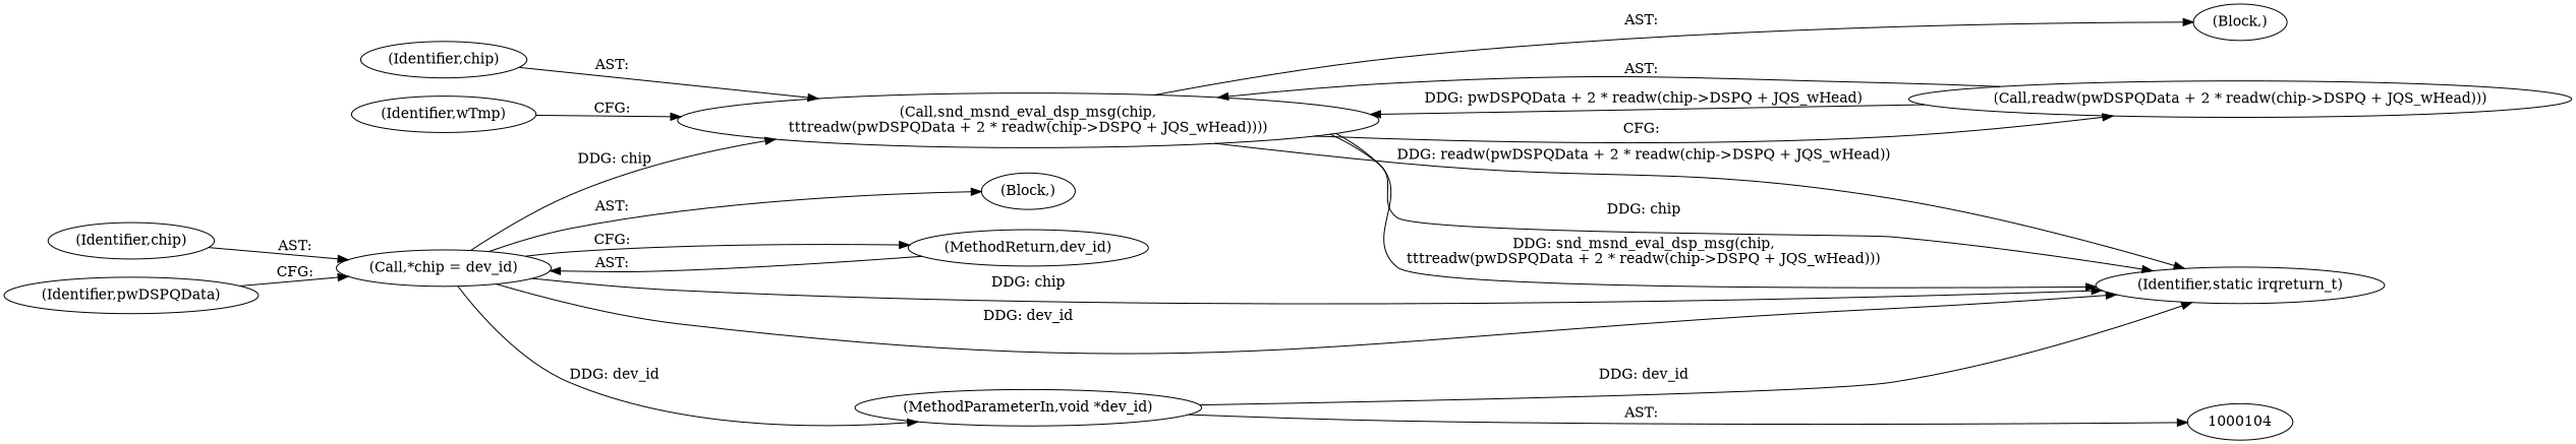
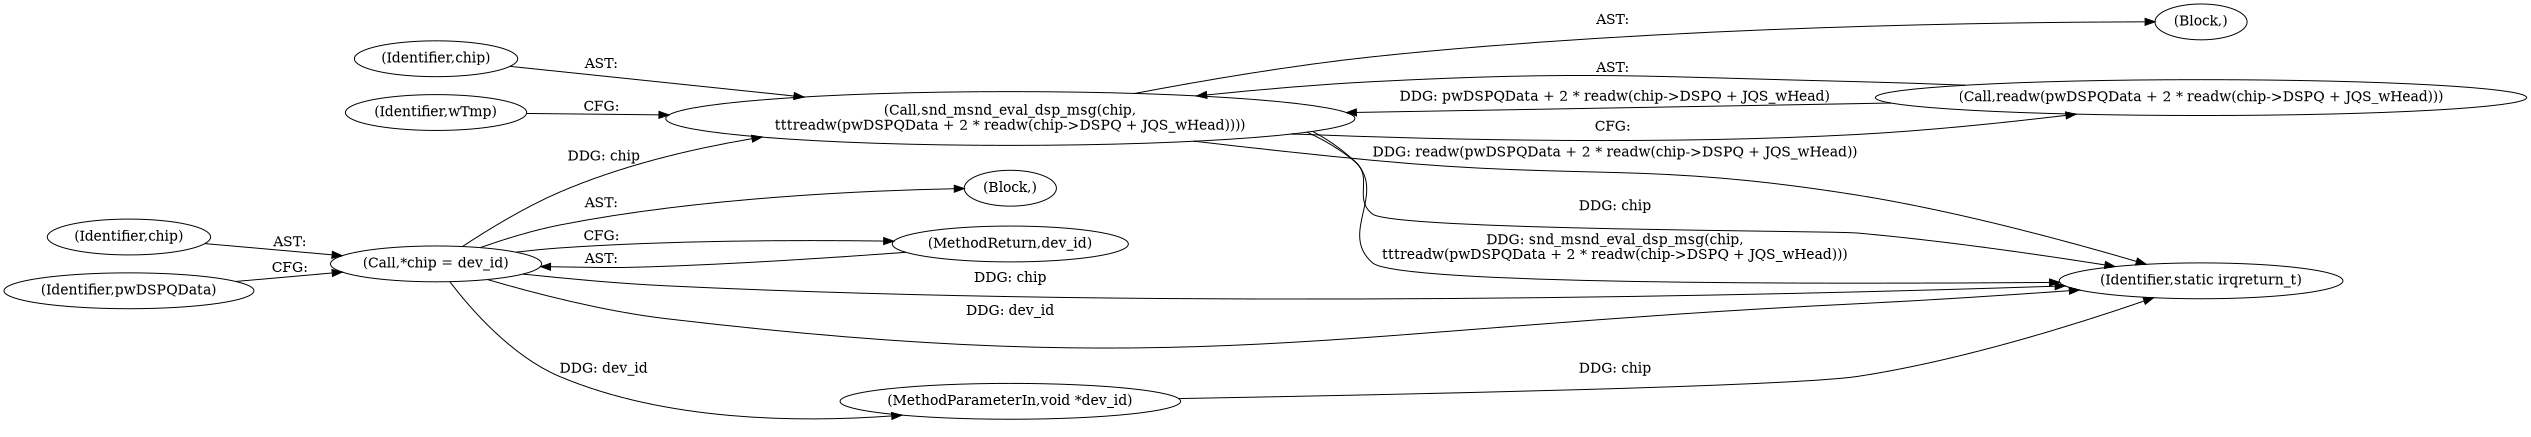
  digraph {
    rankdir=LR
    n1 [label="(MethodParameterIn,void *dev_id)"]
    n2 [label="(Identifier,static irqreturn_t)"]
-   1000104
    n4 [label="(Call,*chip = dev_id)"]
    n5 [label="(Call,snd_msnd_eval_dsp_msg(chip,\n\t\t\treadw(pwDSPQData + 2 * readw(chip->DSPQ + JQS_wHead))))"]
    n6 [label="(MethodReturn,dev_id)"]
    n7 [label="(Block,)"]
    n8 [label="(Block,)"]
    n9 [label="(Call,readw(pwDSPQData + 2 * readw(chip->DSPQ + JQS_wHead)))"]
    n10 [label="(Identifier,chip)"]
    n11 [label="(Identifier,pwDSPQData)"]
    n12 [label="(Identifier,chip)"]
    n13 [label="(Identifier,wTmp)"]
-   n1 -> n2 [label="DDG: dev_id"]
-   n1 -> 1000104 [label="AST: "]
+   n1 -> n2 [label="DDG: chip"]
    n4 -> n1 [label="DDG: dev_id"]
    n4 -> n2 [label="DDG: chip"]
    n4 -> n2 [label="DDG: dev_id"]
    n4 -> n5 [label="DDG: chip"]
    n4 -> n6 [label="CFG: "]
    n4 -> n7 [label="AST: "]
    n5 -> n2 [label="DDG: snd_msnd_eval_dsp_msg(chip,\n\t\t\treadw(pwDSPQData + 2 * readw(chip->DSPQ + JQS_wHead)))"]
    n5 -> n2 [label="DDG: readw(pwDSPQData + 2 * readw(chip->DSPQ + JQS_wHead))"]
    n5 -> n2 [label="DDG: chip"]
    n5 -> n8 [label="AST: "]
    n5 -> n9 [label="CFG: "]
    n6 -> n4 [label="AST: "]
    n9 -> n5 [label="AST: "]
    n9 -> n5 [label="DDG: pwDSPQData + 2 * readw(chip->DSPQ + JQS_wHead)"]
    n10 -> n4 [label="AST: "]
    n11 -> n4 [label="CFG: "]
    n12 -> n5 [label="AST: "]
    n13 -> n5 [label="CFG: "]
  }
